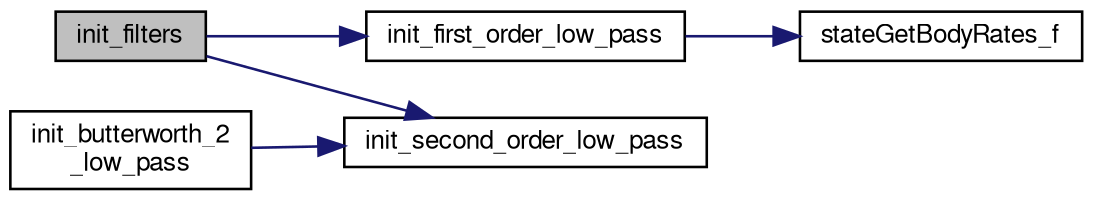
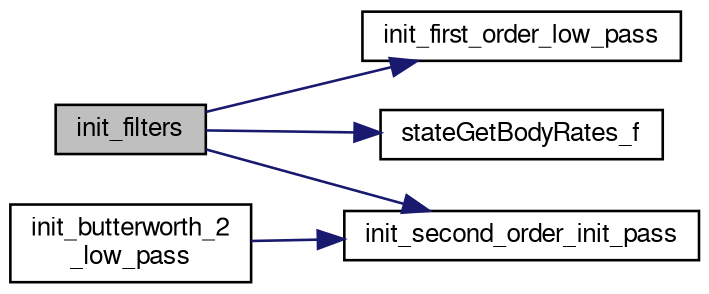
  digraph {
    rankdir=LR
    node [color=black fillcolor=white fontname=FreeSans fontsize=10 shape=record style=filled]
    edge [color=midnightblue fontname=FreeSans fontsize=10 labelfontname=FreeSans labelfontsize=10 style=solid]
    n1 [fillcolor=grey75 fontcolor=black height=0.2 label=init_filters width=0.4]
    n2 [height=0.2 label=init_first_order_low_pass width=0.4]
    n3 [height=0.2 label=stateGetBodyRates_f width=0.4]
-   n4 [height=0.2 label=init_second_order_low_pass width=0.4]
+   n4 [height=0.2 label=init_second_order_init_pass width=0.4]
    n5 [height=0.2 label="init_butterworth_2\l_low_pass" width=0.4]
    n1 -> n2
-   n2 -> n3
+   n1 -> n3
    n1 -> n4
    n5 -> n4
  }
